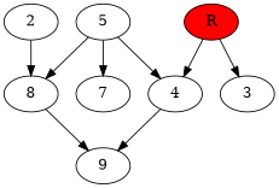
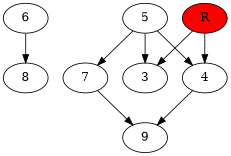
  digraph {
-   2
+   2 [label=6]
    8
    9
    4
    5
    7
    R [fillcolor="#ff0000" style=filled]
    3
    2 -> 8
-   8 -> 9
+   7 -> 9
    4 -> 9
-   5 -> 8
+   5 -> 3
    5 -> 4
    5 -> 7
    R -> 4
    R -> 3
  }
